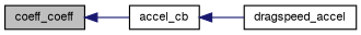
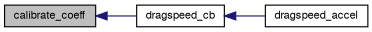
  digraph {
    rankdir=LR
    node [color=black fillcolor=white fontname=FreeSans fontsize=10 shape=record style=filled]
    edge [color=midnightblue dir=back fontname=FreeSans fontsize=10 labelfontname=FreeSans labelfontsize=10 style=solid]
-   n1 [fillcolor=grey75 fontcolor=black height=0.2 label=coeff_coeff width=0.4]
-   n2 [height=0.2 label=accel_cb width=0.4]
+   n1 [fillcolor=grey75 fontcolor=black height=0.2 label=calibrate_coeff width=0.4]
+   n2 [height=0.2 label=dragspeed_cb width=0.4]
    n3 [height=0.2 label=dragspeed_accel width=0.4]
    n1 -> n2
    n2 -> n3
  }
